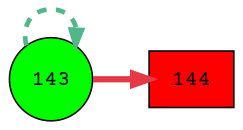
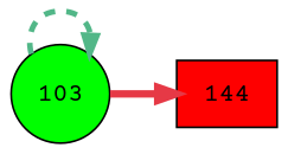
  digraph {
    rankdir=LR
    fontname="Courier Prime"
    node [style=filled fontname="Courier Prime"]
    edge [fontname="Courier Prime"]
    n1 [fillcolor="#fe0000" label=144 shape=box]
-   n2 [fillcolor="#00fe00" label=143 shape=circle]
+   n2 [fillcolor="#00fe00" label=103 shape=circle]
    n2 -> n1 [color="#e63946" penwidth=4.00]
    n2 -> n2 [color="#52b788" penwidth=3.00 style=dashed]
  }
